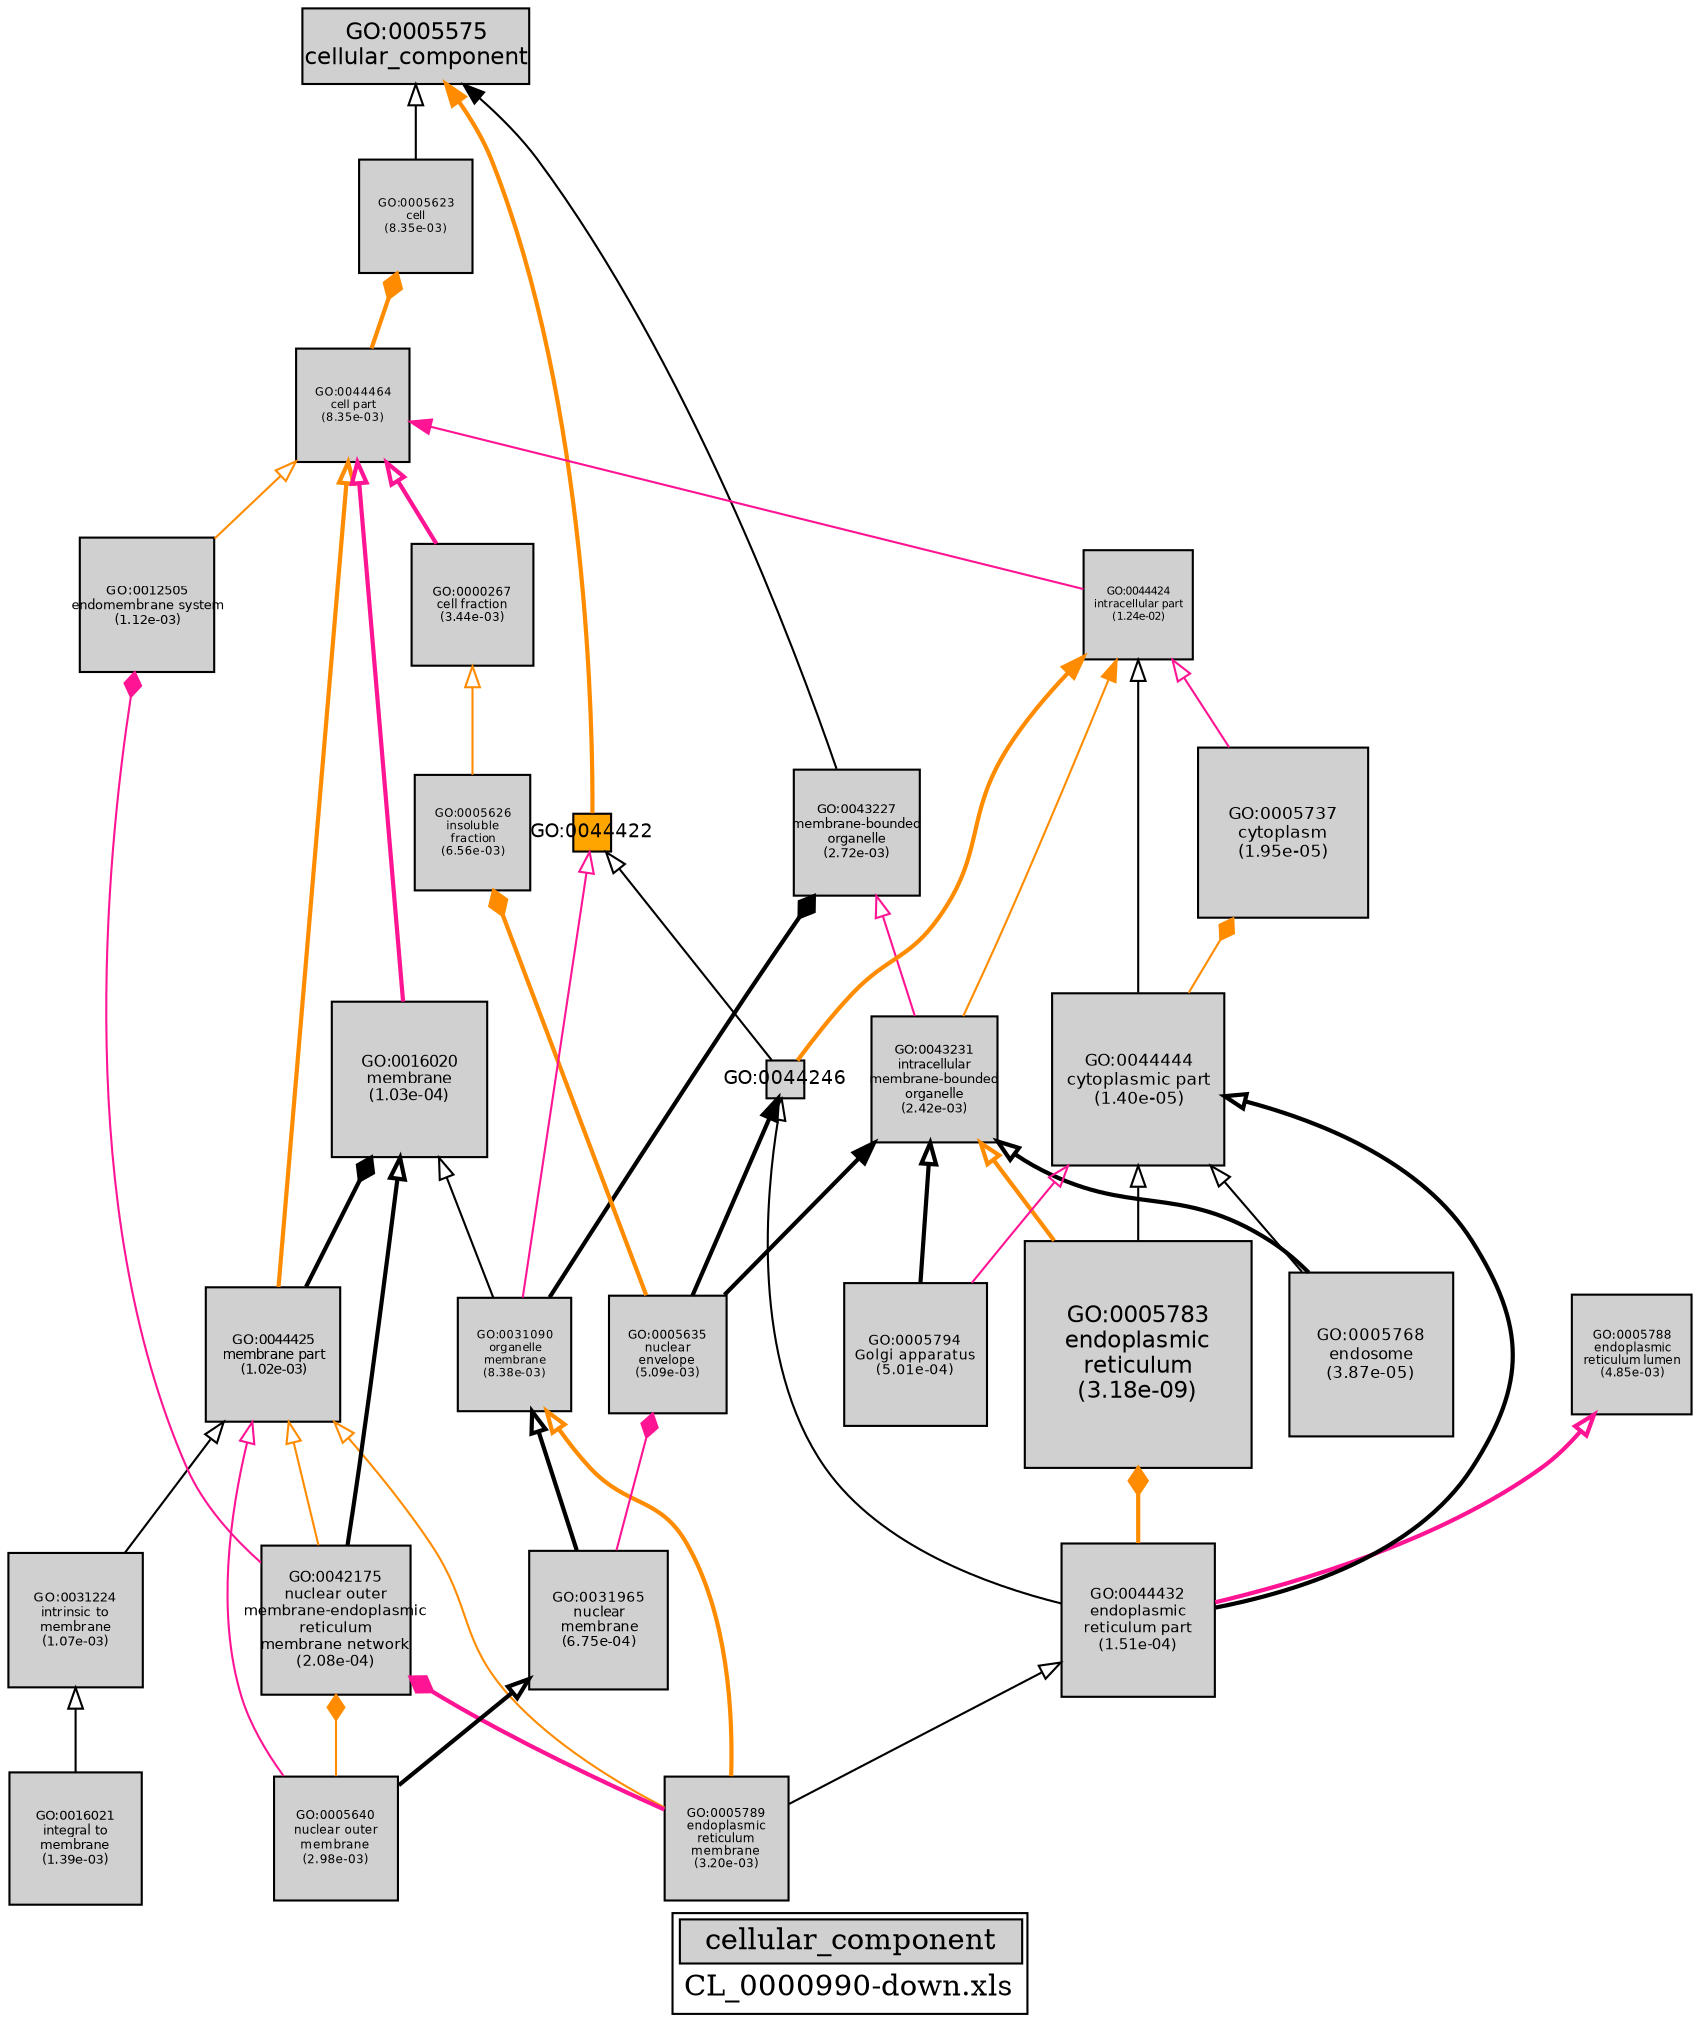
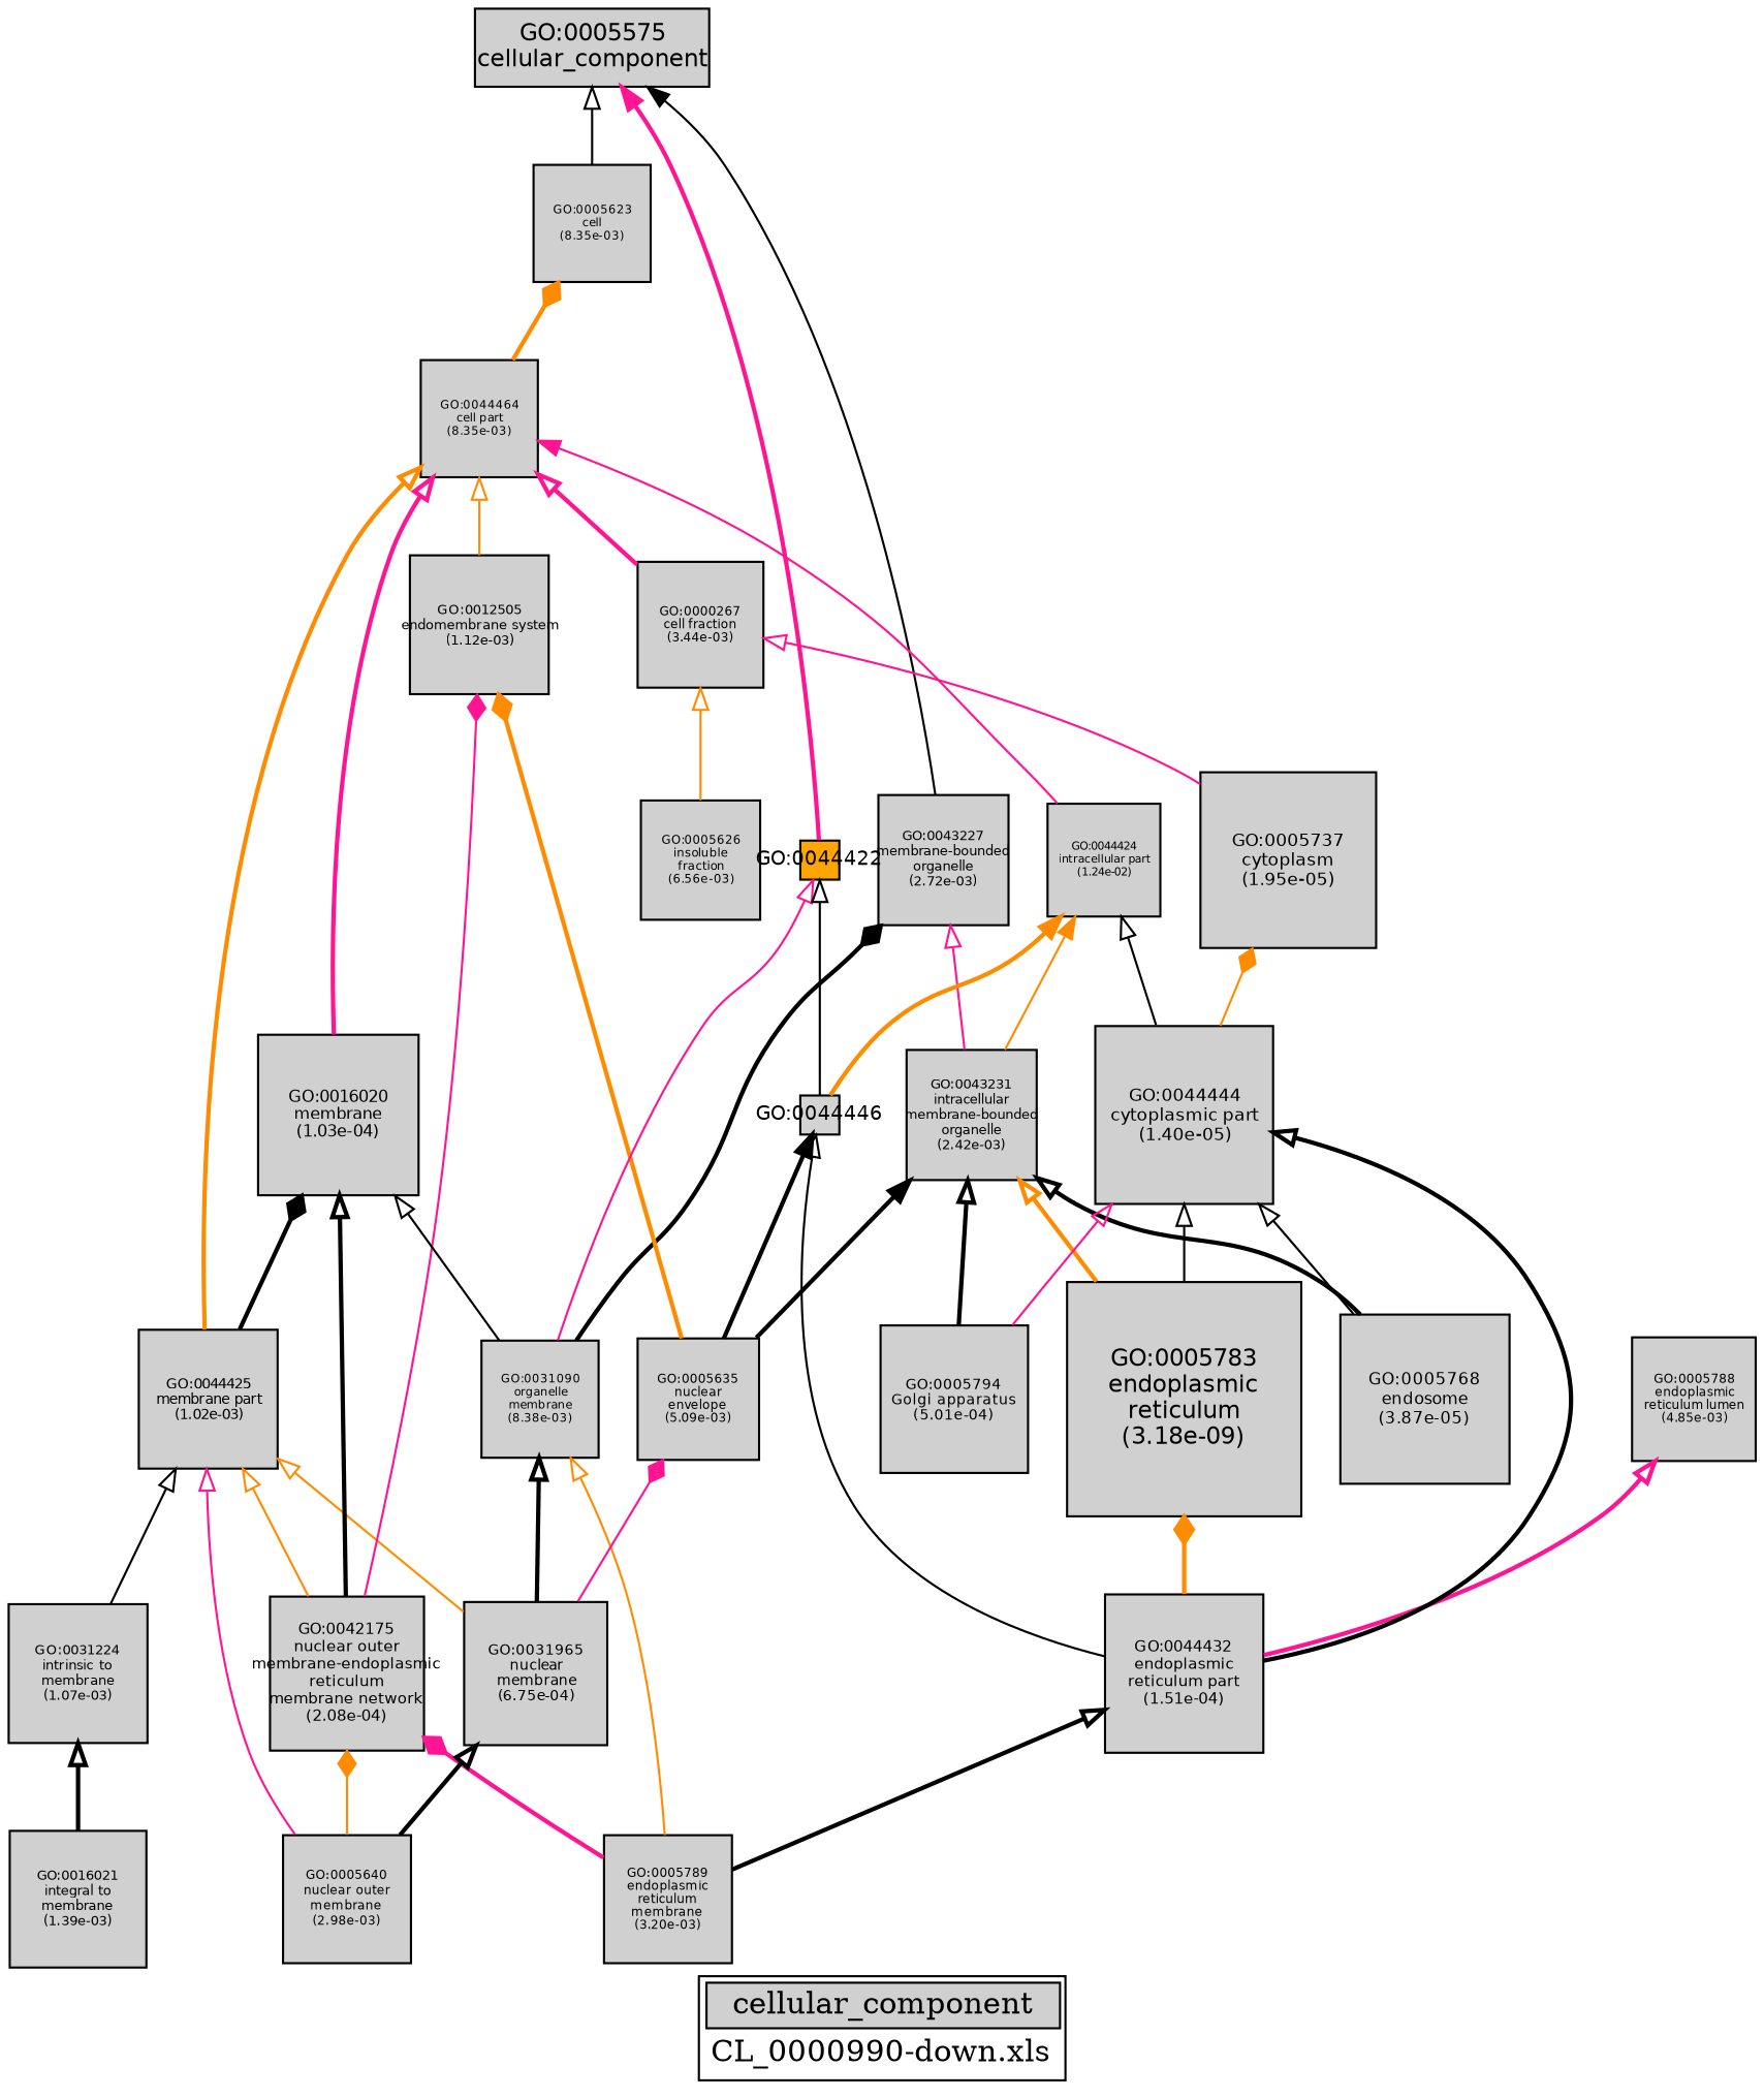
  digraph {
    bgcolor="#FFFFFF"
    label=<<TABLE COLOR="black" BGCOLOR="white"><TR><TD COLSPAN="2" BGCOLOR="#D0D0D0"><FONT COLOR="black">cellular_component</FONT></TD></TR><TR><TD BORDER="0">CL_0000990-down.xls</TD></TR></TABLE>>
    node [color=black fillcolor="#D0D0D0" fixedsize=true fontcolor=black fontname=Helvetica fontsize=10.8 shape=box style=filled]
    edge [arrowtail=empty color=black dir=back style=solid weight=5.0]
    n1 [fontsize=6.43327607375 height=0.893510565798 label=<<TABLE BORDER="0"><TR><TD>GO:0044425<BR/>membrane part<BR/>(1.02e-03)</TD></TR></TABLE>> width=0.893510565798]
    n2 [fontsize=6.28833145863 height=0.873379369255 label=<<TABLE BORDER="0"><TR><TD>GO:0016021<BR/>integral to<BR/>membrane<BR/>(1.39e-03)</TD></TR></TABLE>> width=0.873379369255]
    n3 [fontsize=5.96375760458 height=0.828299667303 label=<<TABLE BORDER="0"><TR><TD>GO:0043227<BR/>membrane-bounded<BR/>organelle<BR/>(2.72e-03)</TD></TR></TABLE>> width=0.828299667303]
    n4 [fontsize=5.5089453691 height=0.765131301263 label=<<TABLE BORDER="0"><TR><TD>GO:0005626<BR/>insoluble<BR/>fraction<BR/>(6.56e-03)</TD></TR></TABLE>> width=0.765131301263]
    n5 [fontsize=5.15485549517 height=0.715952152108 label=<<TABLE BORDER="0"><TR><TD>GO:0044424<BR/>intracellular part<BR/>(1.24e-02)</TD></TR></TABLE>> width=0.715952152108]
    n6 [label=<<TABLE BORDER="0"><TR><TD>GO:0005575<BR/>cellular_component</TD></TR></TABLE>> width=1.5]
    n7 [fontsize=7.79838966274 height=1.08310967538 label=<<TABLE BORDER="0"><TR><TD>GO:0005768<BR/>endosome<BR/>(3.87e-05)</TD></TR></TABLE>> width=1.08310967538]
    n8 [fontsize=6.02339829275 height=0.836583096215 label=<<TABLE BORDER="0"><TR><TD>GO:0043231<BR/>intracellular<BR/>membrane-bounded<BR/>organelle<BR/>(2.42e-03)</TD></TR></TABLE>> width=0.836583096215]
    n9 [fontsize=5.88328839522 height=0.817123388225 label=<<TABLE BORDER="0"><TR><TD>GO:0005789<BR/>endoplasmic<BR/>reticulum<BR/>membrane<BR/>(3.20e-03)</TD></TR></TABLE>> width=0.817123388225]
    n10 [fontsize=5.37568175911 height=0.746622466543 label=<<TABLE BORDER="0"><TR><TD>GO:0031090<BR/>organelle<BR/>membrane<BR/>(8.38e-03)</TD></TR></TABLE>> width=0.746622466543]
    n11 [fontsize=6.39122522856 height=0.887670170633 label=<<TABLE BORDER="0"><TR><TD>GO:0012505<BR/>endomembrane system<BR/>(1.12e-03)</TD></TR></TABLE>> width=0.887670170633]
    n12 [fontsize=7.12892697166 height=0.990128746064 label=<<TABLE BORDER="0"><TR><TD>GO:0042175<BR/>nuclear outer<BR/>membrane-endoplasmic<BR/>reticulum<BR/>membrane network<BR/>(2.08e-04)</TD></TR></TABLE>> width=0.990128746064]
    n13 [fontsize=6.41134318461 height=0.890464331196 label=<<TABLE BORDER="0"><TR><TD>GO:0031224<BR/>intrinsic to<BR/>membrane<BR/>(1.07e-03)</TD></TR></TABLE>> width=0.890464331196]
    "GO:0044422" [fillcolor=orange fontsize=9 height=0.249538982881 width=0.249538982881]
    n15 [fontsize=8.05421151479 height=1.11864048816 label=<<TABLE BORDER="0"><TR><TD>GO:0005737<BR/>cytoplasm<BR/>(1.95e-05)</TD></TR></TABLE>> width=1.11864048816]
    n16 [fontsize=5.37776865488 height=0.746912313178 label=<<TABLE BORDER="0"><TR><TD>GO:0005623<BR/>cell<BR/>(8.35e-03)</TD></TR></TABLE>> width=0.746912313178]
    n17 [fontsize=6.62179745759 height=0.919694091331 label=<<TABLE BORDER="0"><TR><TD>GO:0031965<BR/>nuclear<BR/>membrane<BR/>(6.75e-04)</TD></TR></TABLE>> width=0.919694091331]
-   "GO:0044446" [fillcolor=lightgrey fontsize=9 height=0.246439060201 width=0.246439060201 label="GO:0044246"]
+   "GO:0044446" [fillcolor=lightgrey fontsize=9 height=0.246439060201 width=0.246439060201]
    n19 [fontsize=7.26085651957 height=1.00845229438 label=<<TABLE BORDER="0"><TR><TD>GO:0044432<BR/>endoplasmic<BR/>reticulum part<BR/>(1.51e-04)</TD></TR></TABLE>> width=1.00845229438]
    n20 [fontsize=5.64429536569 height=0.783929911901 label=<<TABLE BORDER="0"><TR><TD>GO:0005635<BR/>nuclear<BR/>envelope<BR/>(5.09e-03)</TD></TR></TABLE>> width=0.783929911901]
    n21 [fontsize=5.846502134 height=0.812014185277 label=<<TABLE BORDER="0"><TR><TD>GO:0000267<BR/>cell fraction<BR/>(3.44e-03)</TD></TR></TABLE>> width=0.812014185277]
    n22 [fontsize=5.66955128278 height=0.787437678164 label=<<TABLE BORDER="0"><TR><TD>GO:0005788<BR/>endoplasmic<BR/>reticulum lumen<BR/>(4.85e-03)</TD></TR></TABLE>> width=0.787437678164]
    n23 [fontsize=5.37776865488 height=0.746912313178 label=<<TABLE BORDER="0"><TR><TD>GO:0044464<BR/>cell part<BR/>(8.35e-03)</TD></TR></TABLE>> width=0.746912313178]
    n24 [fontsize=5.91892947806 height=0.82207353862 label=<<TABLE BORDER="0"><TR><TD>GO:0005640<BR/>nuclear outer<BR/>membrane<BR/>(2.98e-03)</TD></TR></TABLE>> width=0.82207353862]
    n25 [height=1.5 label=<<TABLE BORDER="0"><TR><TD>GO:0005783<BR/>endoplasmic<BR/>reticulum<BR/>(3.18e-09)</TD></TR></TABLE>> width=1.5]
    n26 [fontsize=7.41724632995 height=1.03017310138 label=<<TABLE BORDER="0"><TR><TD>GO:0016020<BR/>membrane<BR/>(1.03e-04)</TD></TR></TABLE>> width=1.03017310138]
    n27 [fontsize=6.7536717702 height=0.938009968083 label=<<TABLE BORDER="0"><TR><TD>GO:0005794<BR/>Golgi apparatus<BR/>(5.01e-04)</TD></TR></TABLE>> width=0.938009968083]
    n28 [fontsize=8.17591041414 height=1.13554311307 label=<<TABLE BORDER="0"><TR><TD>GO:0044444<BR/>cytoplasmic part<BR/>(1.40e-05)</TD></TR></TABLE>> width=1.13554311307]
    subgraph sub_1 {
      n1
      n2
      n3
      n4
      n5
      n6
      n7
      n8
      n9
      n10
      n11
      n12
      n13
      "GO:0044422"
      n15
      n16
      n17
      "GO:0044446"
      n19
      n20
      n21
      n22
      n23
      n24
      n25
      n26
      n27
      n28
    }
    subgraph sub_2 {
      subgraph sub_3 {
        subgraph sub_4 {
        }
        subgraph sub_5 {
        }
      }
      subgraph sub_6 {
        n1
        n3
        n9
        n10
        n11
        n12
        n15
        n16
        n17
        n19
        n20
        n23
        n24
        n25
        n26
        n28
      }
      subgraph sub_7 {
        n1
        n2
        n3
        n4
        n5
        n6
        n7
        n8
        n9
        n10
        n11
        n12
        n13
        "GO:0044422"
        n15
        n16
        n17
        "GO:0044446"
        n19
        n21
        n22
        n23
        n24
        n25
        n26
        n27
        n28
      }
    }
-   n1 -> n9 [color=darkorange]
+   n1 -> n17 [color=darkorange]
    n1 -> n12 [color=darkorange]
    n1 -> n13
    n1 -> n24 [color=deeppink]
    n3 -> n8 [color=deeppink]
    n3 -> n10 [arrowtail=diamond style=bold weight=2.5]
    n5 -> n8 [color=darkorange weight=1 arrowtail=""]
-   n5 -> n15 [color=deeppink]
+   n21 -> n15 [color=deeppink]
    n5 -> "GO:0044446" [color=darkorange style=bold weight=1 arrowtail=""]
    n5 -> n28
    n6 -> n3 [weight=1 arrowtail=""]
-   n6 -> "GO:0044422" [color=darkorange style=bold weight=1 arrowtail=""]
+   n6 -> "GO:0044422" [color=deeppink style=bold weight=1 arrowtail=""]
    n6 -> n16
    n8 -> n7 [style=bold]
    n8 -> n20 [style=bold weight=1 arrowtail=""]
    n8 -> n25 [color=darkorange style=bold]
    n8 -> n27 [style=bold]
-   n10 -> n9 [color=darkorange style=bold]
+   n10 -> n9 [color=darkorange]
    n10 -> n17 [style=bold]
    n11 -> n12 [arrowtail=diamond color=deeppink weight=2.5]
-   n4 -> n20 [arrowtail=diamond color=darkorange style=bold weight=2.5]
+   n11 -> n20 [arrowtail=diamond color=darkorange style=bold weight=2.5]
    n12 -> n9 [arrowtail=diamond color=deeppink style=bold weight=2.5]
    n12 -> n24 [arrowtail=diamond color=darkorange weight=2.5]
-   n13 -> n2
+   n13 -> n2 [style=bold]
    "GO:0044422" -> n10 [color=deeppink]
    "GO:0044422" -> "GO:0044446"
    n15 -> n28 [arrowtail=diamond color=darkorange weight=2.5]
    n16 -> n23 [arrowtail=diamond color=darkorange style=bold weight=2.5]
    n17 -> n24 [style=bold]
    "GO:0044446" -> n19
    "GO:0044446" -> n20 [style=bold weight=1 arrowtail=""]
-   n19 -> n9
+   n19 -> n9 [style=bold]
    n20 -> n17 [arrowtail=diamond color=deeppink weight=2.5]
    n21 -> n4 [color=darkorange]
    n22 -> n19 [color=deeppink style=bold]
    n23 -> n1 [color=darkorange style=bold]
    n23 -> n5 [color=deeppink weight=1 arrowtail=""]
    n23 -> n11 [color=darkorange]
    n23 -> n21 [color=deeppink style=bold]
    n23 -> n26 [color=deeppink style=bold]
    n25 -> n19 [arrowtail=diamond color=darkorange style=bold weight=2.5]
    n26 -> n1 [arrowtail=diamond style=bold weight=2.5]
    n26 -> n10
    n26 -> n12 [style=bold]
    n28 -> n7
    n28 -> n19 [style=bold]
    n28 -> n25
    n28 -> n27 [color=deeppink]
  }
